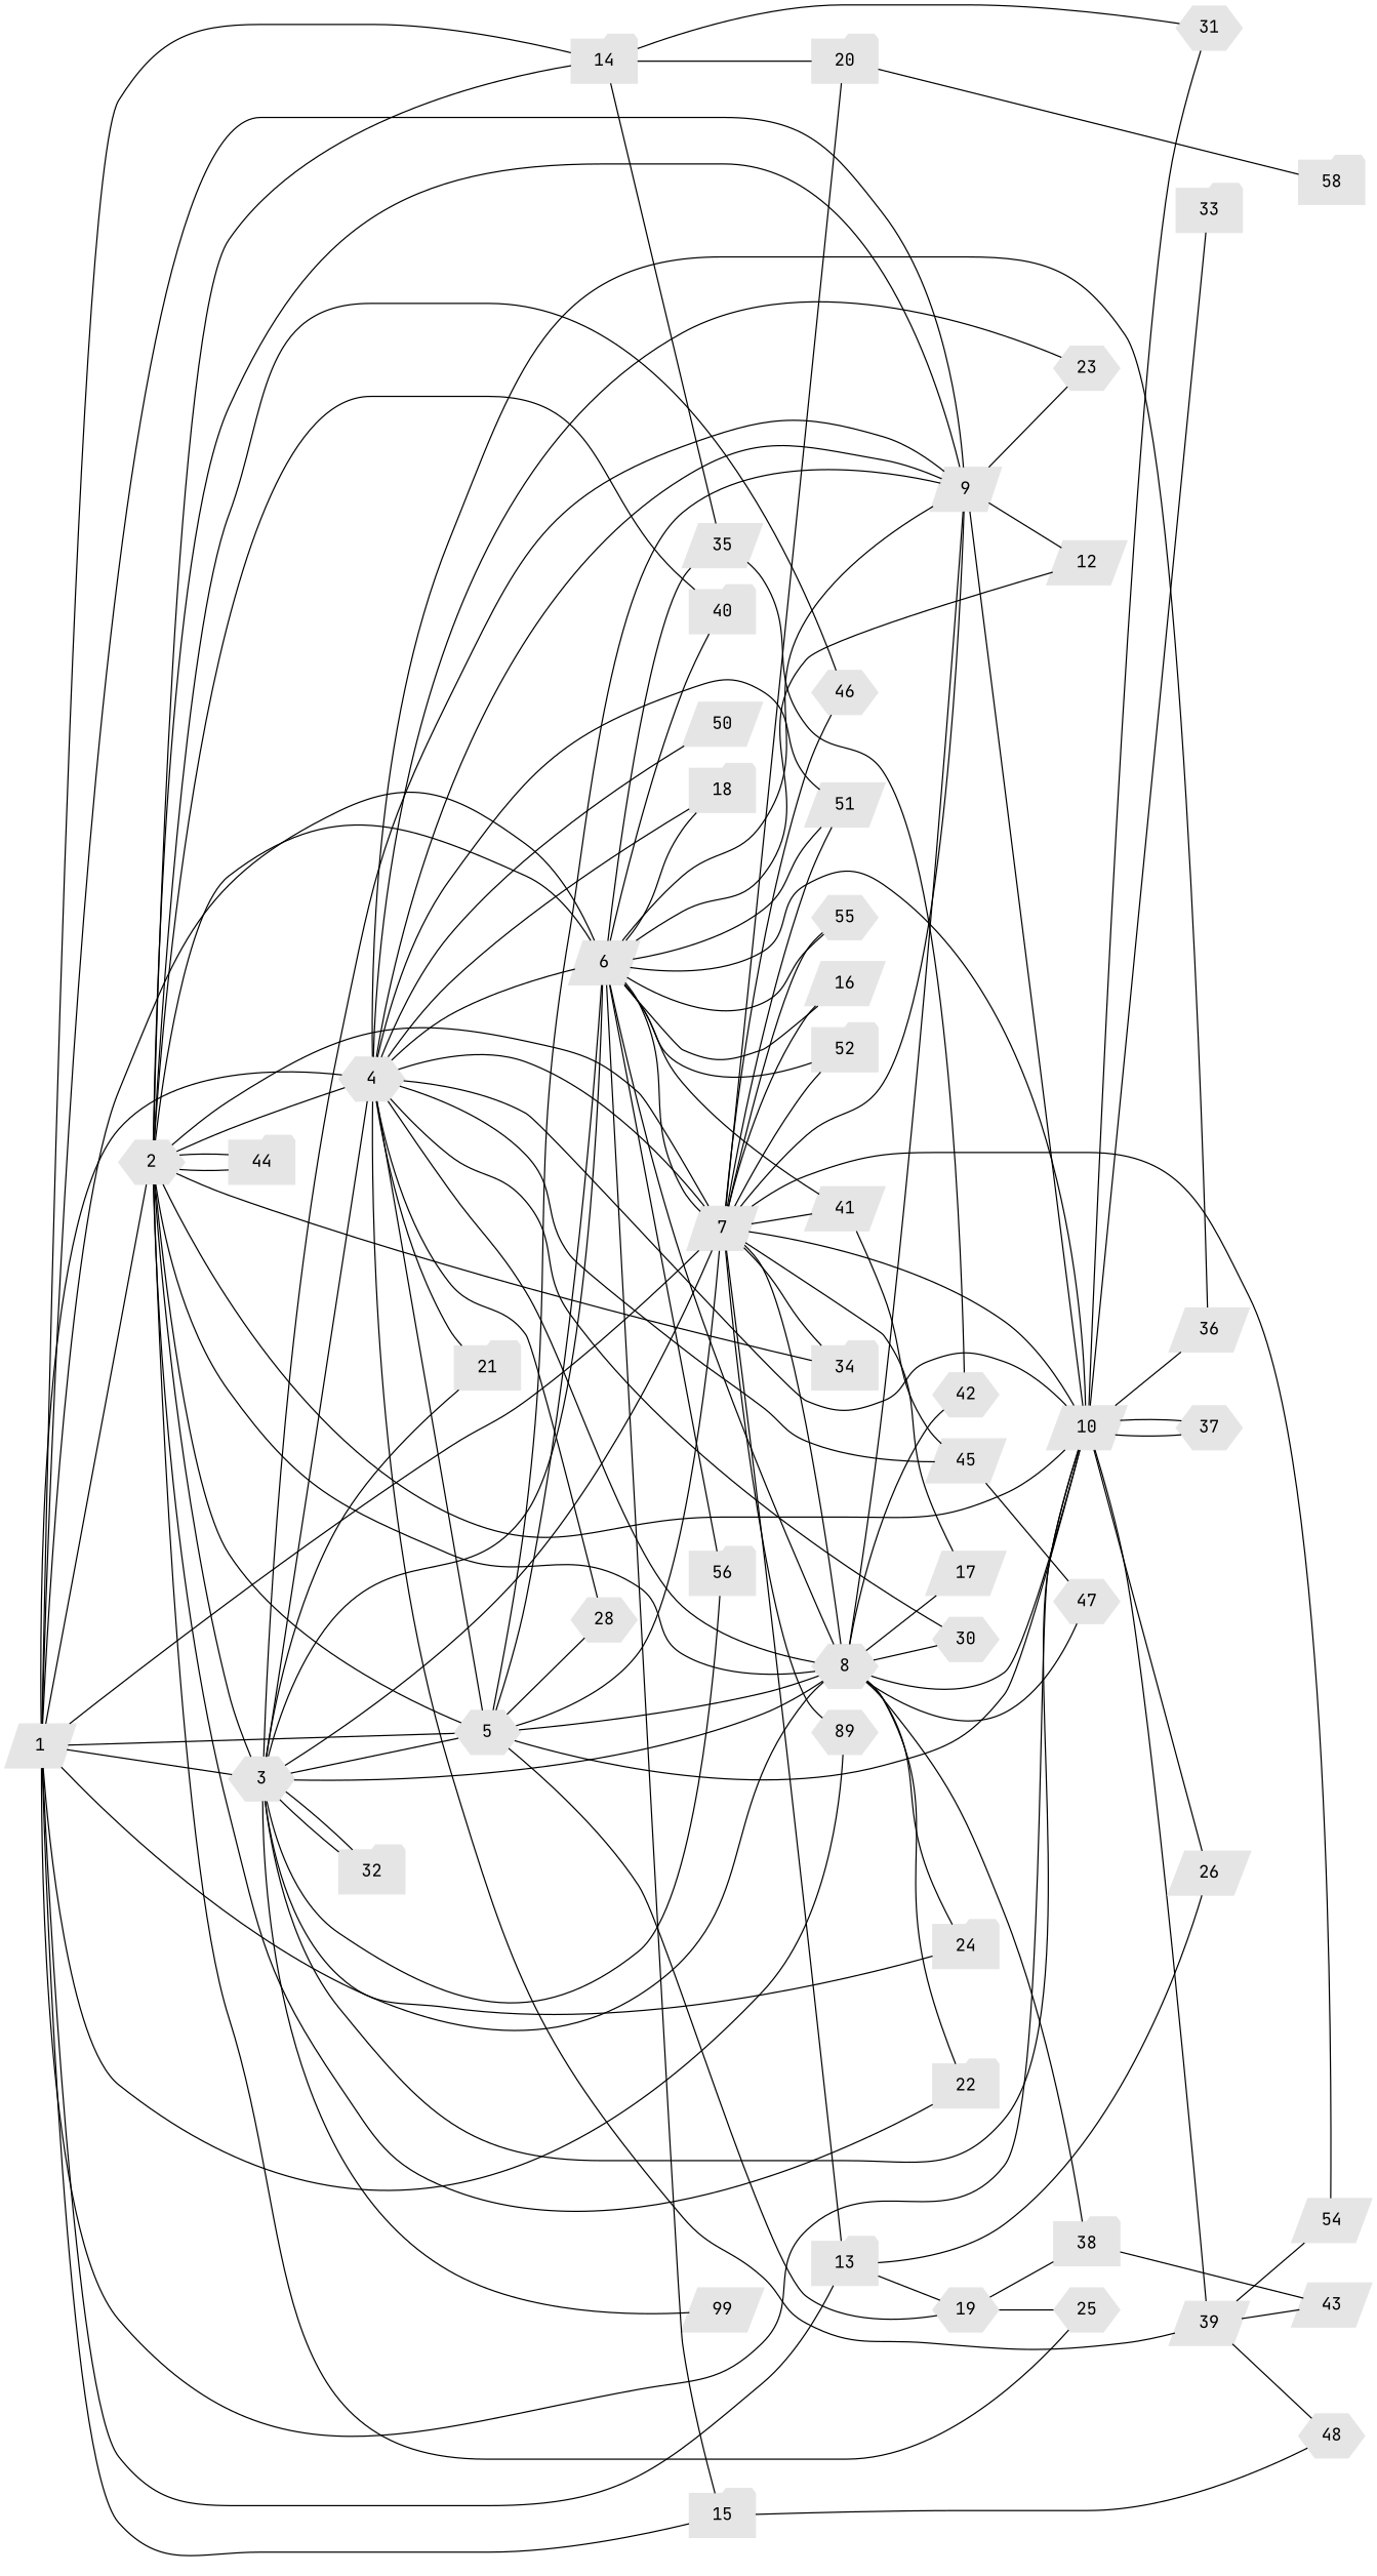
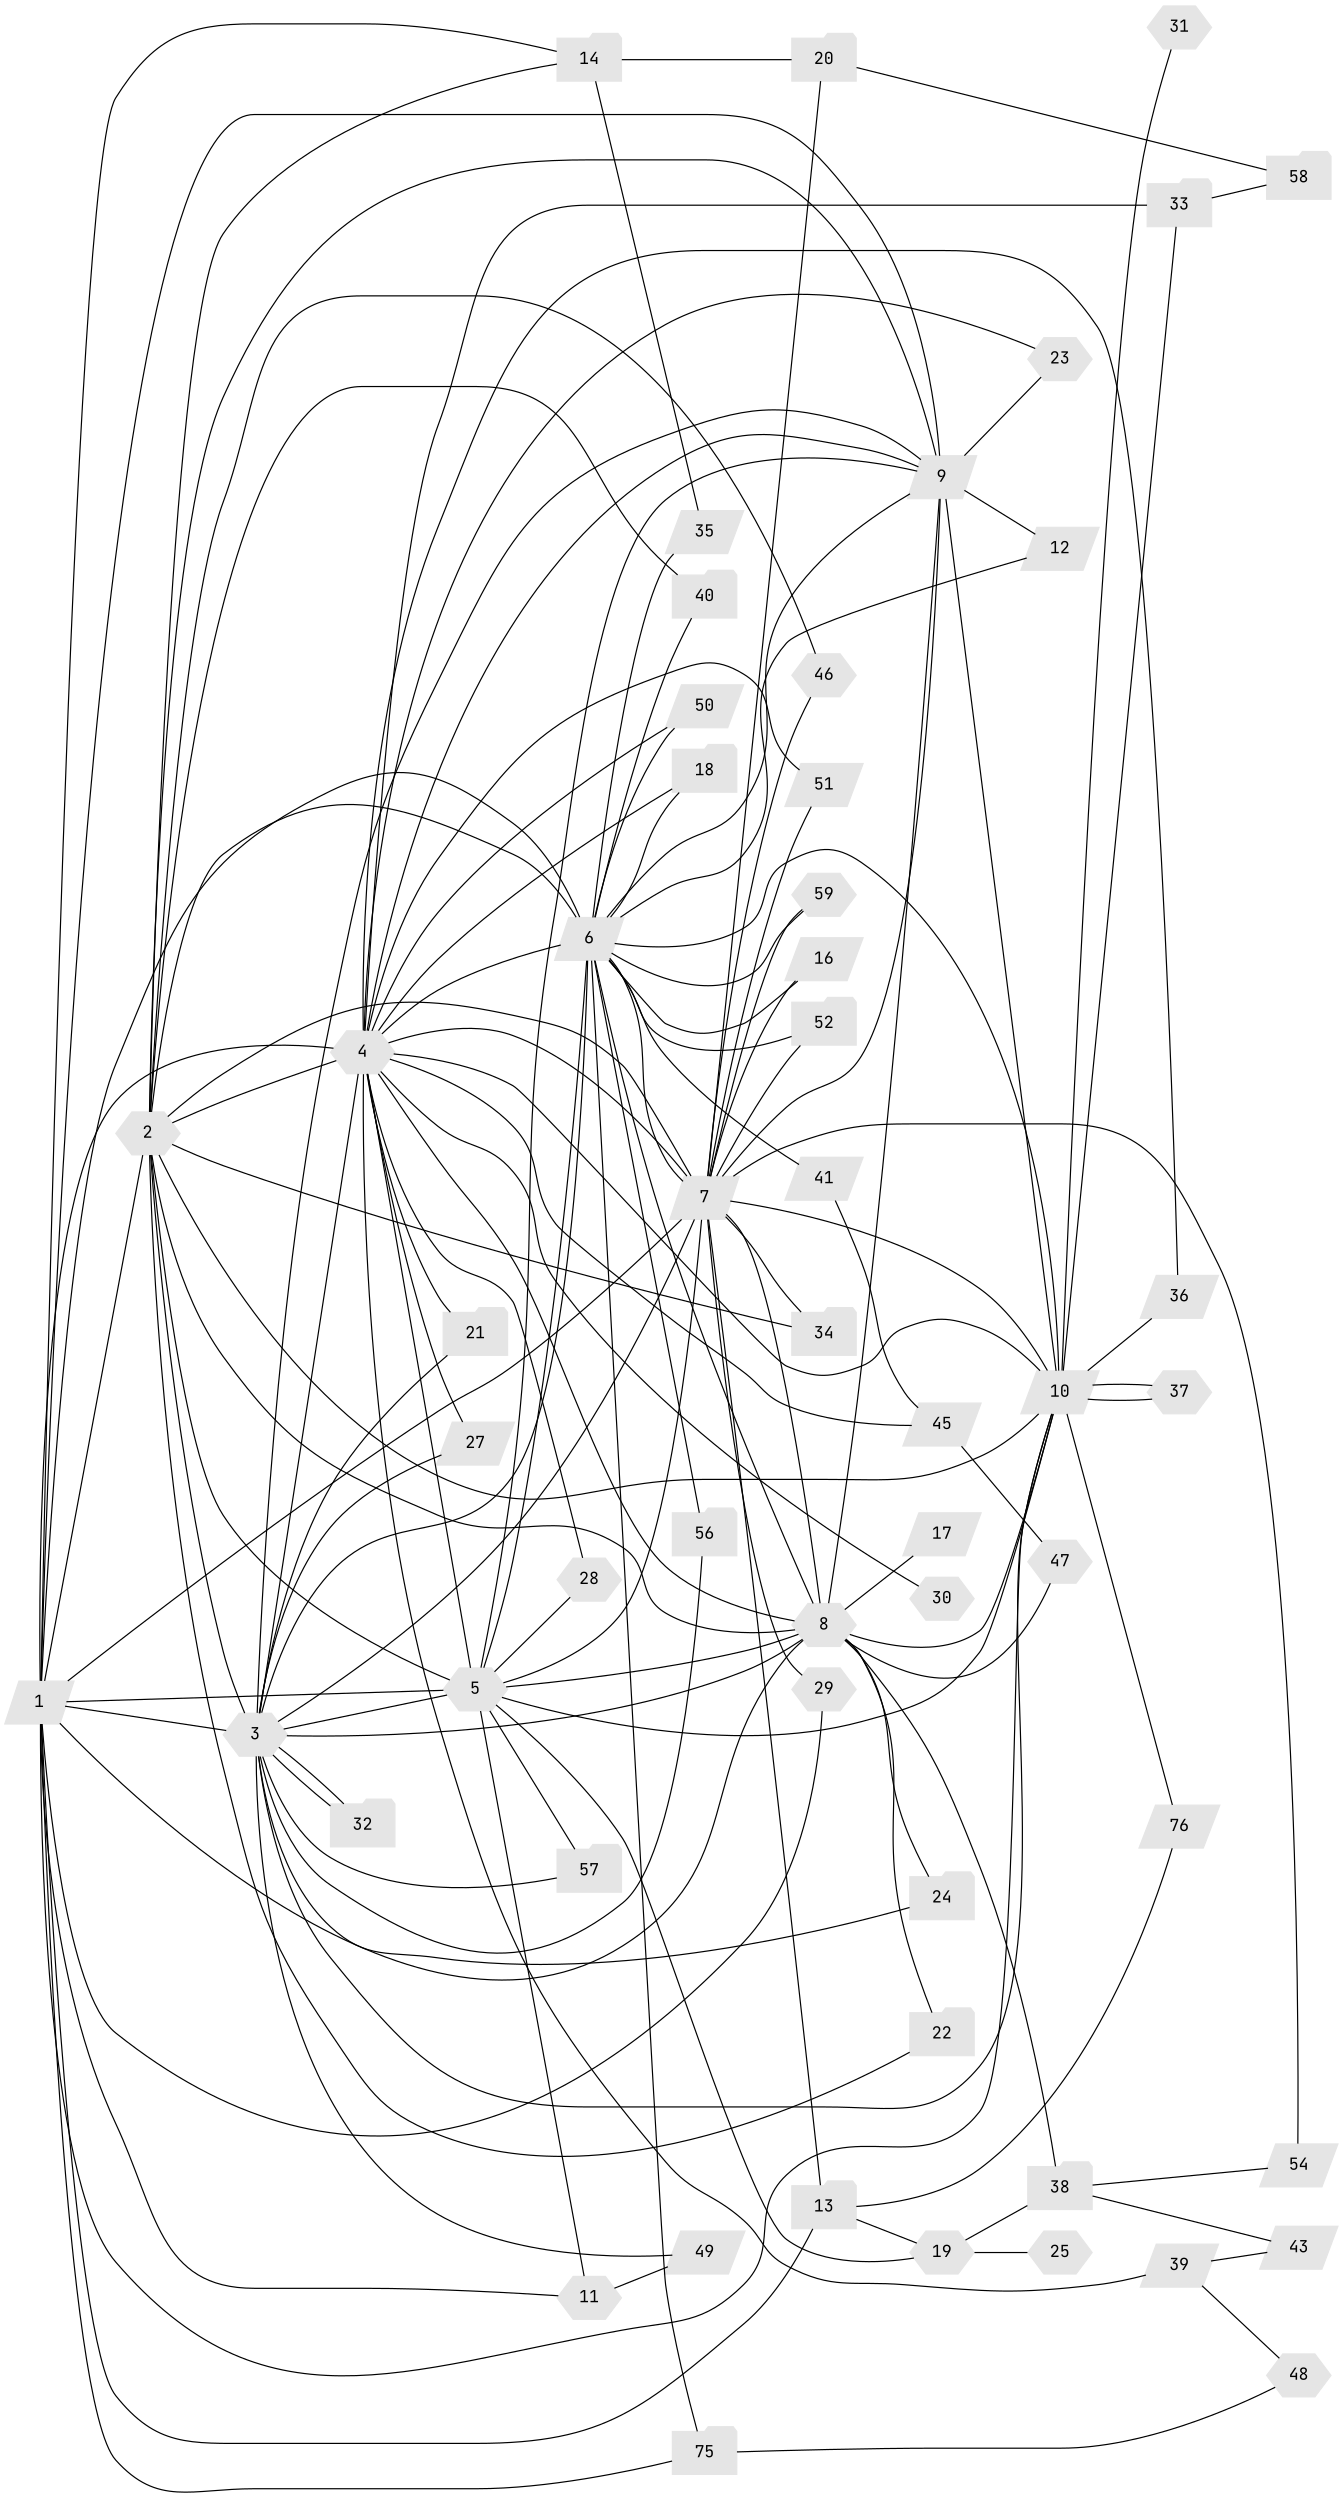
  graph {
    fontname="JetBrains Mono"
    rankdir=LR
    node [color=gray90 fontname="JetBrains Mono" shape=parallelogram style=filled]
    edge [fontname="JetBrains Mono"]
    2 [shape=hexagon]
    1
    3 [shape=hexagon]
    4 [shape=hexagon]
    5 [shape=hexagon]
    6
    7
    8 [shape=hexagon]
    9
    10
+   11 [shape=hexagon]
    13 [shape=folder]
    14 [shape=folder]
-   15 [shape=folder]
-   29 [shape=hexagon label=89]
+   15 [shape=folder label=75]
+   29 [shape=hexagon]
    22 [shape=folder]
    25 [shape=hexagon]
    34 [shape=folder]
    40 [shape=folder]
-   44 [shape=folder]
    46 [shape=hexagon]
    21 [shape=folder]
    24 [shape=folder]
+   27
    32 [shape=folder]
-   49 [label=99]
+   49
    56 [shape=folder]
+   57 [shape=folder]
    18 [shape=folder]
    23 [shape=hexagon]
    28 [shape=hexagon]
    30 [shape=hexagon]
    33 [shape=folder]
    36
    39
    45
    50
    51
    19 [shape=hexagon]
    12
    16
    35
    41
    52 [shape=folder]
-   55 [shape=hexagon]
+   55 [shape=hexagon label=59]
    17
    20 [shape=folder]
    54
    38 [shape=folder]
-   42 [shape=hexagon]
    47 [shape=hexagon]
-   26
+   26 [label=76]
    31 [shape=hexagon]
    37 [shape=hexagon]
    48 [shape=hexagon]
    58 [shape=folder]
    43
    2 -- 3
    2 -- 4
    2 -- 5
    2 -- 6
    2 -- 7
    2 -- 8
    2 -- 9
    2 -- 10
    2 -- 14
    2 -- 22
-   2 -- 25
    2 -- 34
    2 -- 40
-   2 -- 44
-   2 -- 44
    2 -- 46
    1 -- 2
    1 -- 3
    1 -- 4
    1 -- 5
    1 -- 6
    1 -- 7
    1 -- 8
    1 -- 9
    1 -- 10
+   1 -- 11
    1 -- 13
    1 -- 14
    1 -- 15
    1 -- 29
    3 -- 4
    3 -- 5
    3 -- 6
    3 -- 7
    3 -- 8
    3 -- 9
    3 -- 10
    3 -- 21
    3 -- 24
+   3 -- 27
    3 -- 32
    3 -- 32
    3 -- 49
    3 -- 56
+   3 -- 57
    4 -- 5
    4 -- 6
    4 -- 7
    4 -- 8
    4 -- 9
    4 -- 10
    4 -- 21
+   4 -- 27
    4 -- 18
    4 -- 23
    4 -- 28
    4 -- 30
+   4 -- 33
    4 -- 36
    4 -- 39
    4 -- 45
    4 -- 50
    4 -- 51
    5 -- 6
    5 -- 7
    5 -- 8
    5 -- 9
    5 -- 10
+   5 -- 11
+   5 -- 57
    5 -- 28
    5 -- 19
    6 -- 7
    6 -- 8
    6 -- 9
    6 -- 10
    6 -- 15
    6 -- 40
    6 -- 56
    6 -- 18
-   6 -- 51
+   6 -- 50
    6 -- 12
    6 -- 16
    6 -- 35
    6 -- 41
    6 -- 52
    6 -- 55
    7 -- 8
    7 -- 9
    7 -- 10
    7 -- 13
    7 -- 29
    7 -- 34
    7 -- 46
    7 -- 51
    7 -- 16
-   7 -- 41
    7 -- 52
    7 -- 55
-   7 -- 17
    7 -- 20
    7 -- 54
    8 -- 9
    8 -- 10
    8 -- 22
    8 -- 24
-   8 -- 30
    8 -- 17
    8 -- 38
-   8 -- 42
    8 -- 47
    9 -- 10
    9 -- 23
    9 -- 12
    10 -- 33
    10 -- 36
-   10 -- 39
    10 -- 26
    10 -- 31
    10 -- 37
    10 -- 37
+   11 -- 49
    13 -- 19
    13 -- 26
    14 -- 35
    14 -- 20
-   14 -- 31
    15 -- 48
+   33 -- 58
    39 -- 48
    39 -- 43
    45 -- 47
    19 -- 25
    19 -- 38
-   35 -- 42
    41 -- 45
    20 -- 58
-   39 -- 54
+   38 -- 54
    38 -- 43
  }
